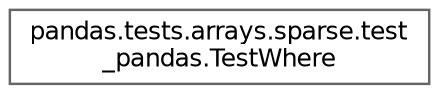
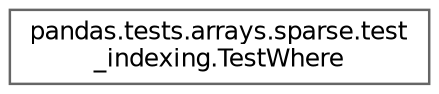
  digraph {
    rankdir=TB
-   n1 [color=grey40 fillcolor=white fontname=Helvetica fontsize=10 height=0.2 label="pandas.tests.arrays.sparse.test\l_pandas.TestWhere" shape=box style=filled width=0.4]
+   n1 [color=grey40 fillcolor=white fontname=Helvetica fontsize=10 height=0.2 label="pandas.tests.arrays.sparse.test\l_indexing.TestWhere" shape=box style=filled width=0.4]
  }
